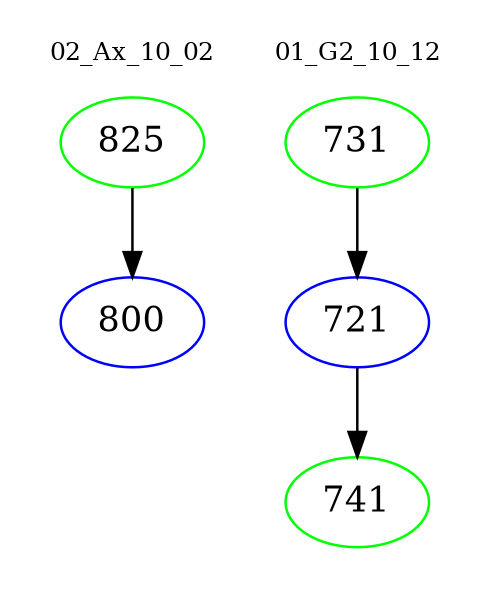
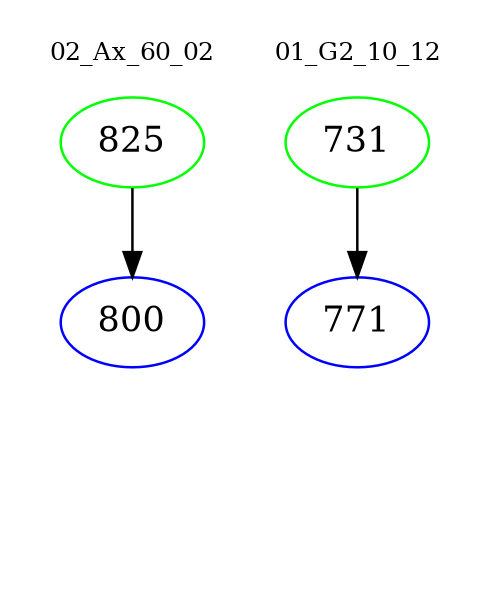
  digraph {
    node [color=green]
    edge [color=black]
    n1 [label=825]
    n2 [color=blue label=800]
    n3 [label=731]
-   n4 [color=blue label=721]
-   n5 [label=741]
+   n4 [color=blue label=771]
    subgraph cluster_1 {
      color=white
      fontsize=10
-     label="02_Ax_10_02"
+     label="02_Ax_60_02"
      n1
      n2
    }
    subgraph cluster_2 {
      color=white
      fontsize=10
      label="01_G2_10_12"
      n3
      n4
-     n5
    }
    n1 -> n2
    n3 -> n4
-   n4 -> n5
  }
